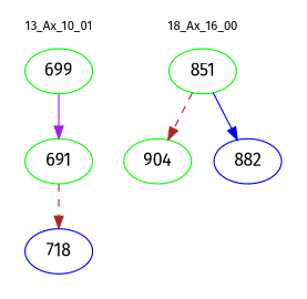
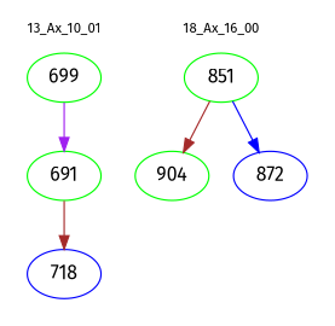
  digraph {
    fontname="Fira Sans"
    node [color=green fontname="Fira Sans"]
    edge [color=brown fontname="Fira Sans" style=dashed]
    n1 [label=691]
    n2 [label=699]
    n3 [color=blue label=718]
    n4 [label=851]
    n5 [label=904]
-   n6 [color=blue label=882]
+   n6 [color=blue label=872]
    subgraph cluster_1 {
      color=white
      fontsize=10
      label="13_Ax_10_01"
      n1
      n2
      n3
    }
    subgraph cluster_2 {
      color=white
      fontsize=10
      label="18_Ax_16_00"
      n4
      n5
      n6
    }
-   n1 -> n3
+   n1 -> n3 [style=solid]
    n2 -> n1 [color=purple style=solid]
-   n4 -> n5
+   n4 -> n5 [style=solid]
    n4 -> n6 [color=blue style=solid]
  }
